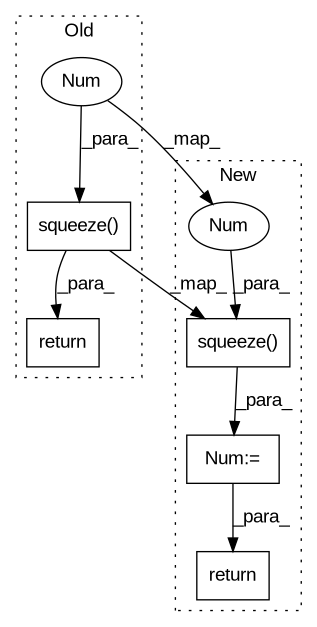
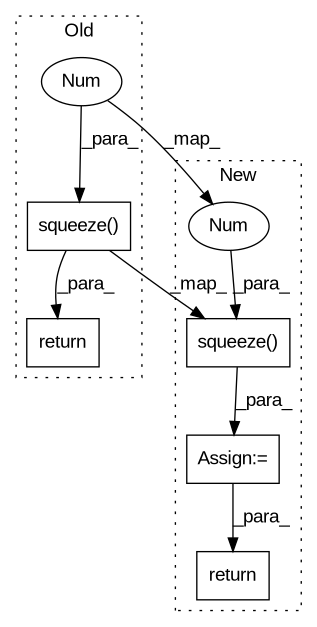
  digraph {
    fontname="Liberation Sans"
    node [a=75 l="27,1" shape=box fontname="Liberation Sans"]
    edge [fontname="Liberation Sans"]
    n1 [label="squeeze()" s="1248,1276"]
    n2 [a=76 l=1 label=Num s=1275 shape=ellipse]
-   n3 [a=68 l=3 label="Num:=" s=1290]
+   n3 [a=68 l=3 label="Assign:=" s=1290]
    n4 [a=93 l=7 label=return s=1352]
    n5 [label="squeeze()" s="1407,1435"]
    n6 [a=76 l=1 label=Num s=1434 shape=ellipse]
    n7 [a=93 l=7 label=return s=1400]
    subgraph cluster_1 {
      label=New
      style=dotted
      n1
      n2
      n3
      n4
    }
    subgraph cluster_2 {
      label=Old
      style=dotted
      n5
      n6
      n7
    }
    n1 -> n3 [label=_para_]
    n2 -> n1 [label=_para_]
    n3 -> n4 [label=_para_]
    n5 -> n1 [label=_map_]
    n5 -> n7 [label=_para_]
    n6 -> n2 [label=_map_]
    n6 -> n5 [label=_para_]
  }
